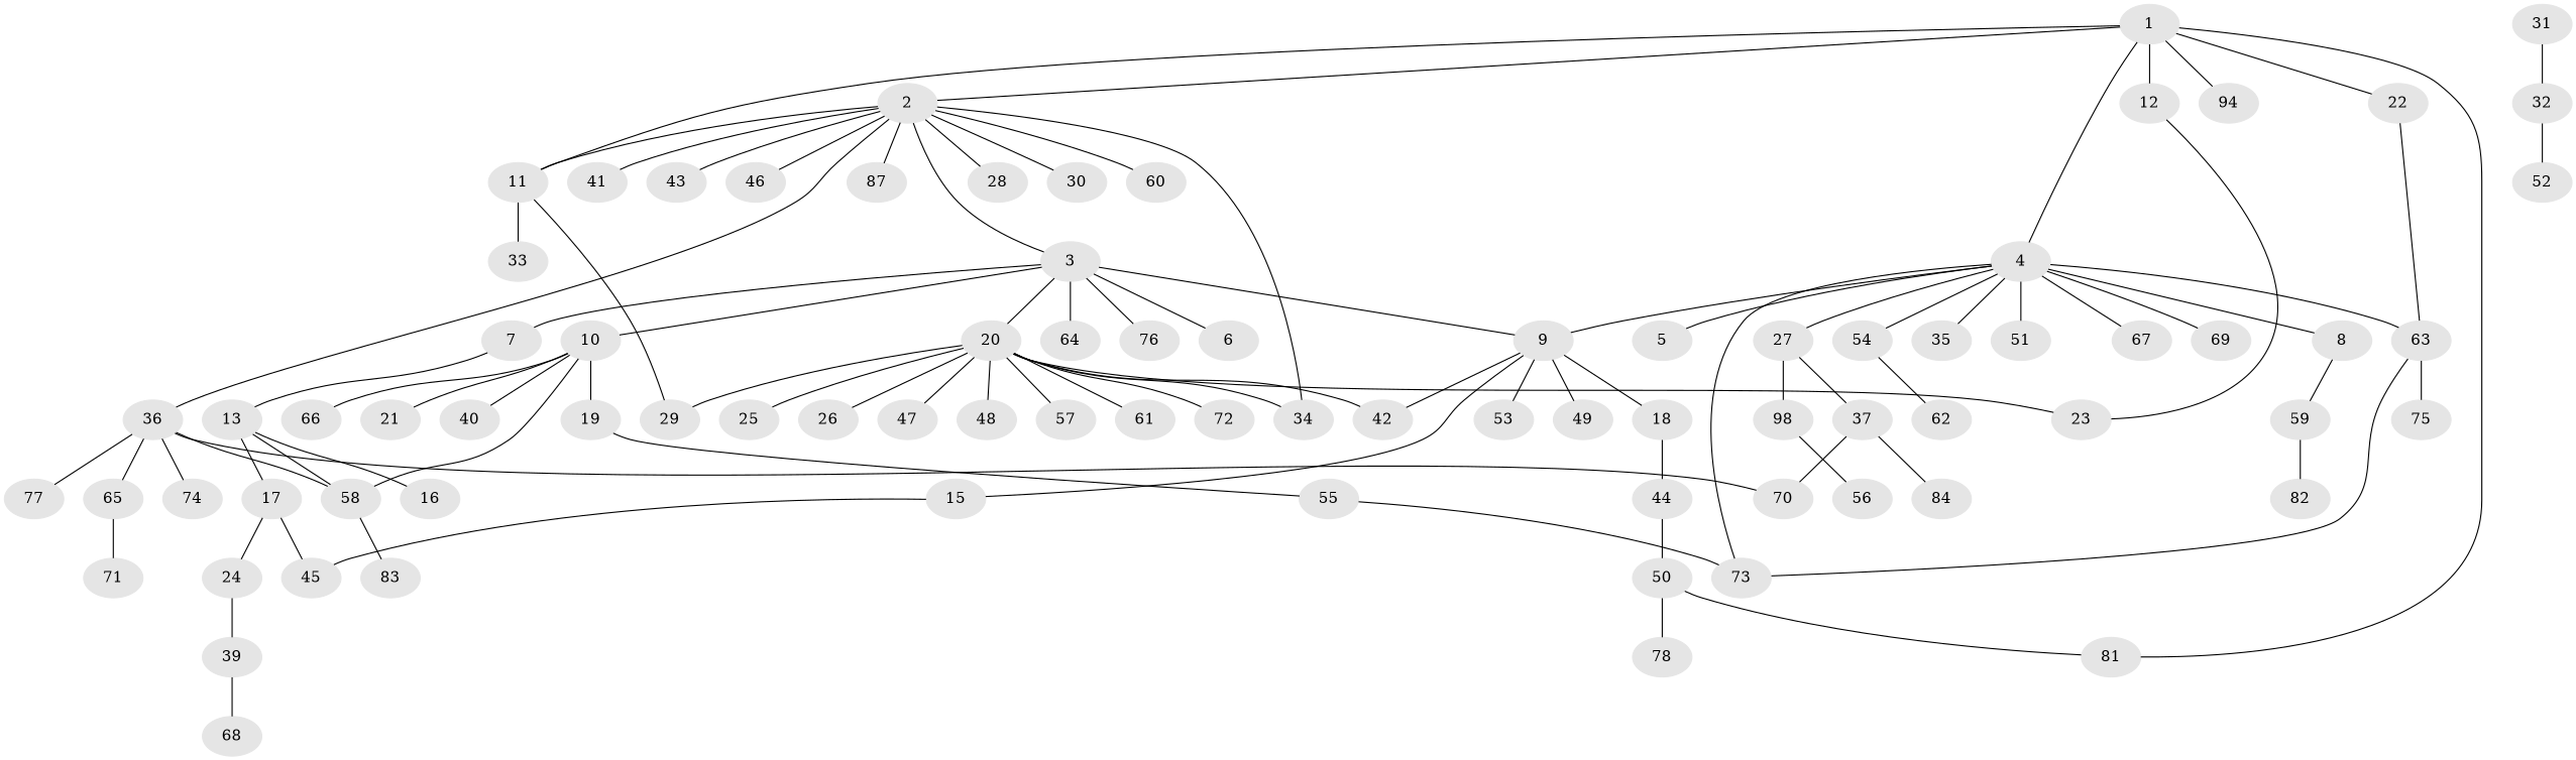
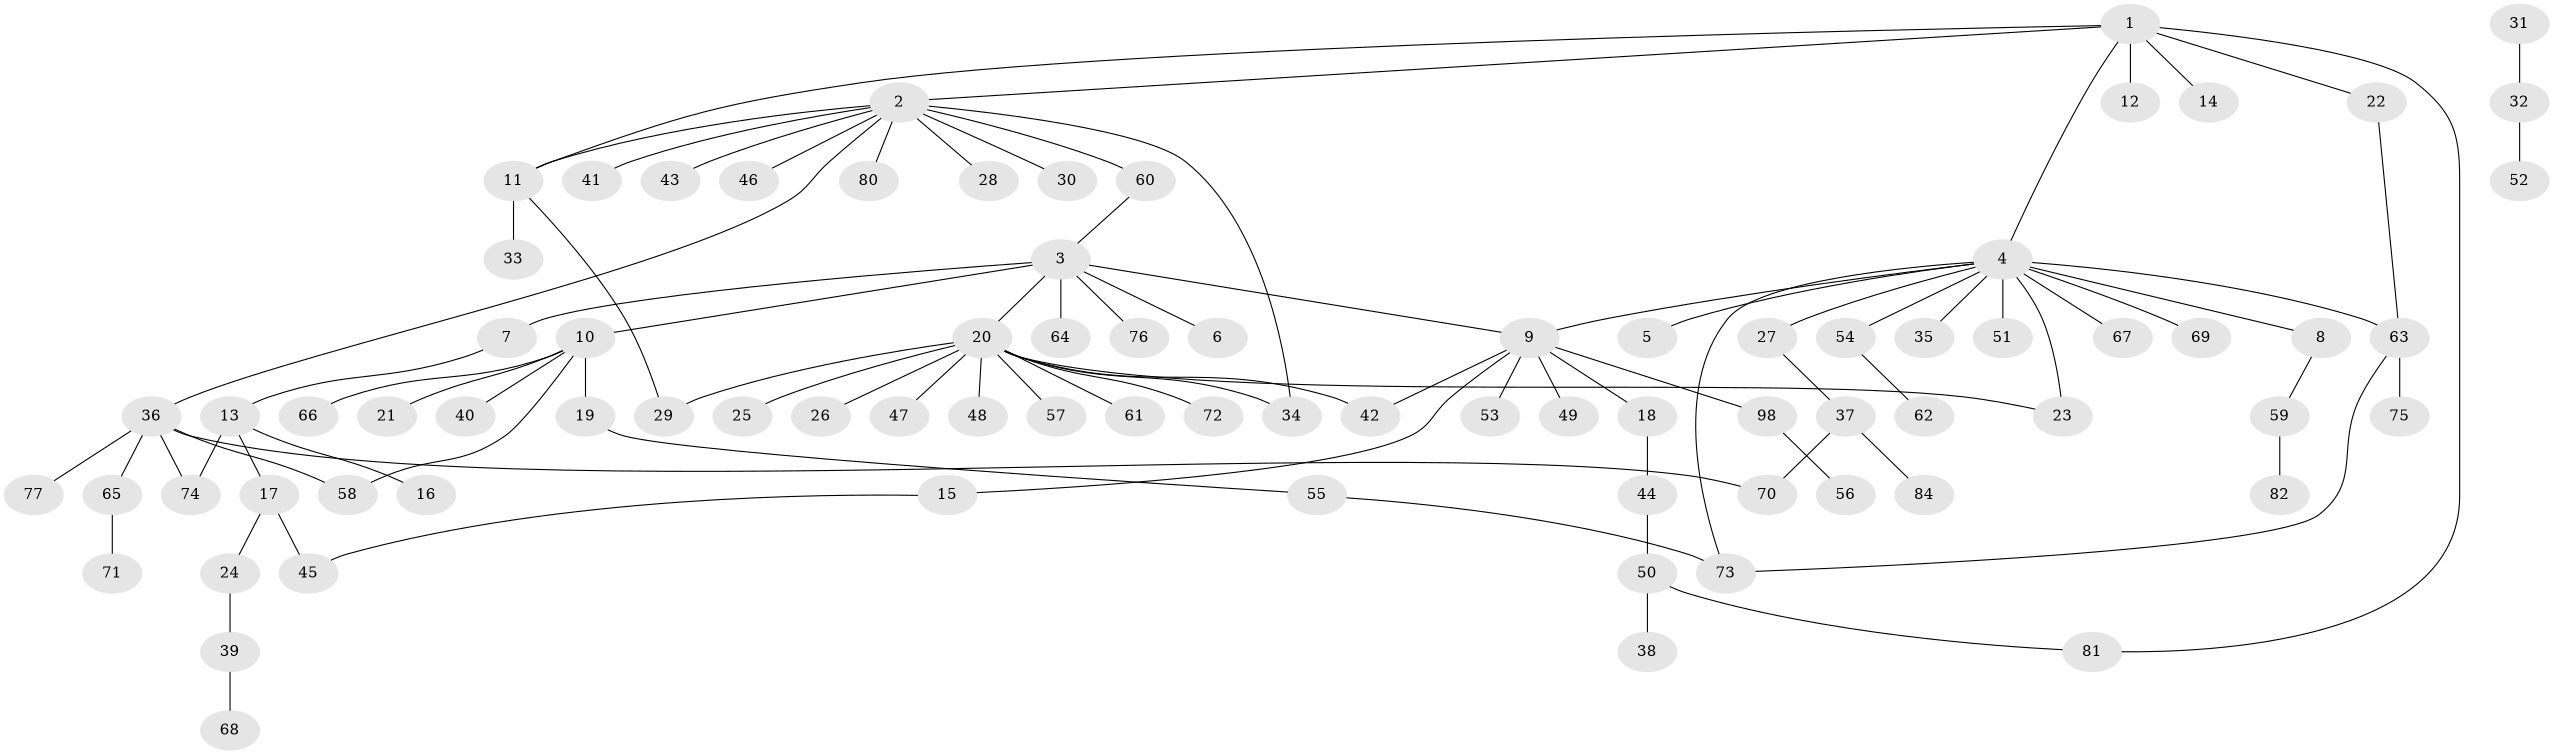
  graph {
    node [color=gray90 style=filled]
    1
    2
    4
    11
    12
-   14 [label=94]
+   14
    22
    81
    3
    28
    30
    34
    36
    41
    43
    46
    60
-   80 [label=87]
+   80
    9
    5
    8
    23
    27
    35
    51
    54
    63
    67
    69
    73
    29
    33
    6
    7
    10
    20
    64
    76
    58
    77
    65
    70
    74
    13
    15
    18
    n47 [label=98]
    42
    49
    53
    19
    21
    40
    66
    25
    26
    47
    48
    57
    61
    72
    59
    37
    62
    75
    16
    17
    82
    45
    44
    56
    55
-   83
    24
    39
    50
    68
    84
    31
    32
    52
    71
-   78
+   78 [label=38]
    1 -- 2
    1 -- 4
    1 -- 11
    1 -- 12
    1 -- 14
    1 -- 22
    1 -- 81
    2 -- 11
-   2 -- 3
+   60 -- 3
    2 -- 28
    2 -- 30
    2 -- 34
    2 -- 36
    2 -- 41
    2 -- 43
    2 -- 46
    2 -- 60
    2 -- 80
    4 -- 9
    4 -- 5
    4 -- 8
-   12 -- 23
+   4 -- 23
    4 -- 27
    4 -- 35
    4 -- 51
    4 -- 54
    4 -- 63
    4 -- 67
    4 -- 69
    4 -- 73
    11 -- 29
    11 -- 33
    22 -- 63
    3 -- 9
    3 -- 6
    3 -- 7
    3 -- 10
    3 -- 20
    3 -- 64
    3 -- 76
    36 -- 58
    36 -- 77
    36 -- 65
    36 -- 70
    36 -- 74
    9 -- 15
    9 -- 18
-   27 -- n47
+   9 -- n47
    9 -- 42
    9 -- 49
    9 -- 53
    8 -- 59
    27 -- 37
    54 -- 62
    63 -- 73
    63 -- 75
    7 -- 13
    10 -- 58
    10 -- 19
    10 -- 21
    10 -- 40
    10 -- 66
    20 -- 34
    20 -- 23
    20 -- 29
    20 -- 42
    20 -- 25
    20 -- 26
    20 -- 47
    20 -- 48
    20 -- 57
    20 -- 61
    20 -- 72
-   58 -- 83
    65 -- 71
-   13 -- 58
+   13 -- 74
    13 -- 16
    13 -- 17
    15 -- 45
    18 -- 44
    n47 -- 56
    19 -- 55
    59 -- 82
    37 -- 70
    37 -- 84
    17 -- 45
    17 -- 24
    44 -- 50
    55 -- 73
    24 -- 39
    39 -- 68
    50 -- 81
    50 -- 78
    31 -- 32
    32 -- 52
  }
